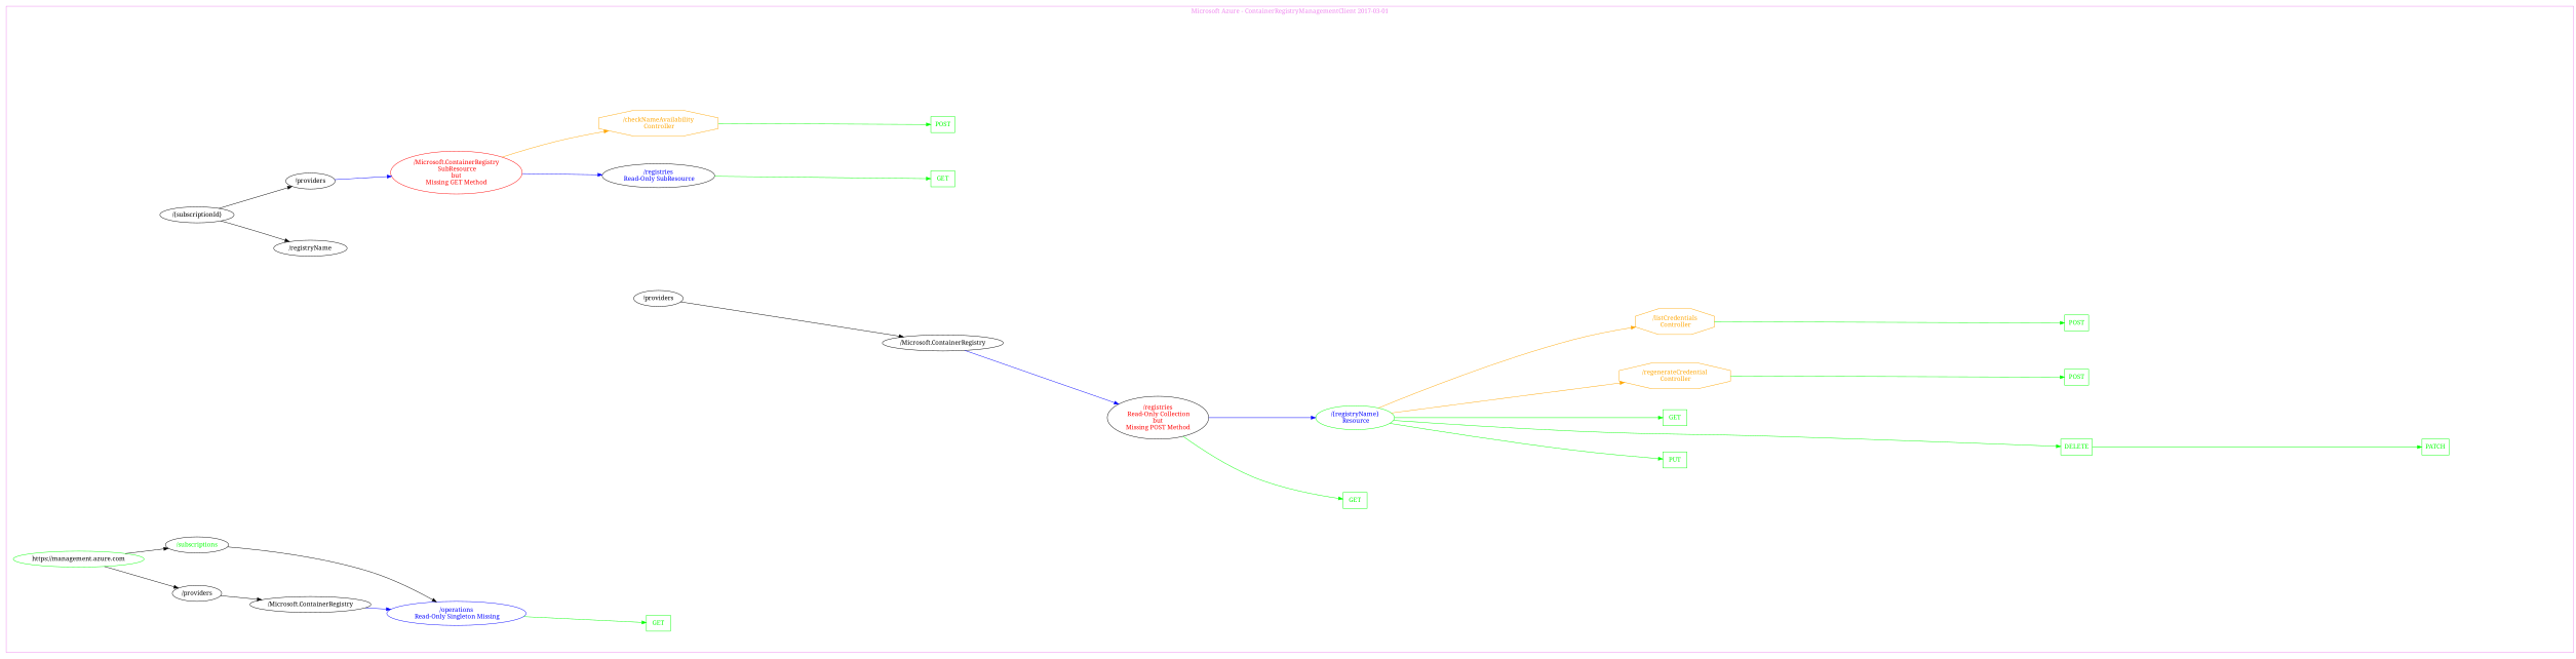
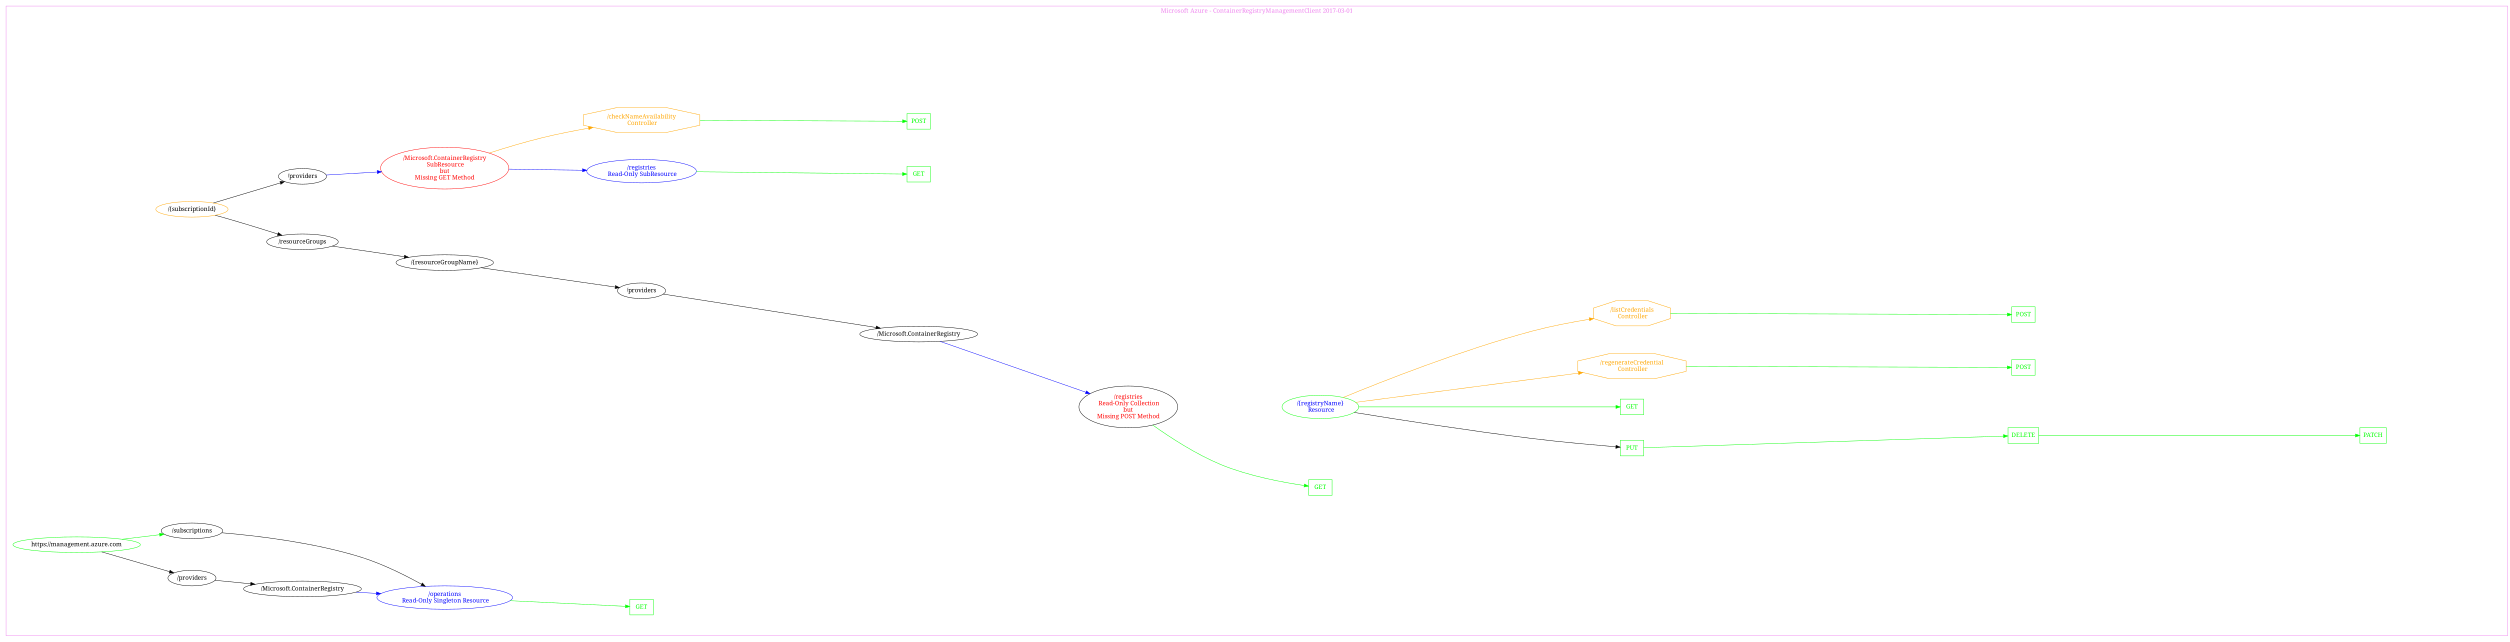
  digraph {
    fontname="Noto Serif"
    rankdir=LR
    node [color=green fontcolor=green fontname="Noto Serif" shape=ellipse]
    edge [color=green fontcolor=green fontname="Noto Serif"]
    n1 [label=GET shape=box]
-   n2 [color=blue fontcolor=blue label="/operations\n Read-Only Singleton Missing"]
+   n2 [color=blue fontcolor=blue label="/operations\n Read-Only Singleton Resource"]
    n3 [color=black fontcolor=black label="/Microsoft.ContainerRegistry"]
    n4 [color=black fontcolor=black label="/providers"]
    n5 [label=GET shape=box]
    n6 [label=PUT shape=box]
    n7 [label=PATCH shape=box]
    n8 [label=DELETE shape=box]
    n9 [label=GET shape=box]
    n10 [label=POST shape=box]
    n11 [color=orange fontcolor=orange label="/regenerateCredential\n Controller" shape=octagon]
    n12 [label=POST shape=box]
    n13 [color=orange fontcolor=orange label="/listCredentials\n Controller" shape=octagon]
    n14 [fontcolor=blue label="/{registryName}\n Resource"]
    n15 [color=black fontcolor=red label="/registries\n Read-Only Collection\nbut\nMissing POST Method"]
    n16 [color=black fontcolor=black label="/Microsoft.ContainerRegistry"]
    n17 [color=black fontcolor=black label="/providers"]
-   n19 [color=black fontcolor=black label="/registryName"]
+   n18 [color=black fontcolor=black label="/{resourceGroupName}"]
+   n19 [color=black fontcolor=black label="/resourceGroups"]
    n20 [label=GET shape=box]
-   n21 [color=black fontcolor=blue label="/registries\n Read-Only SubResource"]
+   n21 [color=blue fontcolor=blue label="/registries\n Read-Only SubResource"]
    n22 [label=POST shape=box]
    n23 [color=orange fontcolor=orange label="/checkNameAvailability\n Controller" shape=octagon]
    n24 [color=red fontcolor=red label="/Microsoft.ContainerRegistry\n SubResource\nbut\nMissing GET Method"]
    n25 [color=black fontcolor=black label="/providers"]
-   n26 [color=black fontcolor=black label="/{subscriptionId}"]
-   n27 [color=black label="/subscriptions"]
+   n26 [color=orange fontcolor=black label="/{subscriptionId}"]
+   n27 [color=black fontcolor=black label="/subscriptions"]
    n28 [fontcolor=black label="https://management.azure.com"]
    subgraph cluster_1 {
      color=violet
      fontcolor=violet
      label="Microsoft Azure - ContainerRegistryManagementClient 2017-03-01"
      subgraph cluster_2 {
        color=white
        fontcolor=white
        label="Microsoft Azure - ContainerRegistryManagementClient 2017-03-01"
        n28
        subgraph cluster_3 {
          color=white
          fontcolor=white
          label="Microsoft Azure - ContainerRegistryManagementClient 2017-03-01"
          n4
          subgraph cluster_4 {
            color=white
            fontcolor=white
            label="Microsoft Azure - ContainerRegistryManagementClient 2017-03-01"
            n3
            subgraph cluster_5 {
              color=white
              fontcolor=white
              label="Microsoft Azure - ContainerRegistryManagementClient 2017-03-01"
              n2
              subgraph cluster_6 {
                color=white
                fontcolor=white
                label="Microsoft Azure - ContainerRegistryManagementClient 2017-03-01"
                n1
              }
            }
          }
        }
        subgraph cluster_7 {
          color=white
          fontcolor=white
          label="Microsoft Azure - ContainerRegistryManagementClient 2017-03-01"
          n27
          subgraph cluster_8 {
            color=white
            fontcolor=white
            label="Microsoft Azure - ContainerRegistryManagementClient 2017-03-01"
            n26
            subgraph cluster_9 {
              color=white
              fontcolor=white
              label="Microsoft Azure - ContainerRegistryManagementClient 2017-03-01"
              n19
              subgraph cluster_10 {
                color=white
                fontcolor=white
                label="Microsoft Azure - ContainerRegistryManagementClient 2017-03-01"
+               n18
                subgraph cluster_11 {
                  color=white
                  fontcolor=white
                  label="Microsoft Azure - ContainerRegistryManagementClient 2017-03-01"
                  n17
                  subgraph cluster_12 {
                    color=white
                    fontcolor=white
                    label="Microsoft Azure - ContainerRegistryManagementClient 2017-03-01"
                    n16
                    subgraph cluster_13 {
                      color=white
                      fontcolor=white
                      label="Microsoft Azure - ContainerRegistryManagementClient 2017-03-01"
                      n15
                      subgraph cluster_14 {
                        color=white
                        fontcolor=white
                        label="Microsoft Azure - ContainerRegistryManagementClient 2017-03-01"
                        n5
                      }
                      subgraph cluster_15 {
                        color=white
                        fontcolor=white
                        label="Microsoft Azure - ContainerRegistryManagementClient 2017-03-01"
                        n14
                        subgraph cluster_16 {
                          color=white
                          fontcolor=white
                          label="Microsoft Azure - ContainerRegistryManagementClient 2017-03-01"
                          n6
                        }
                        subgraph cluster_17 {
                          color=white
                          fontcolor=white
                          label="Microsoft Azure - ContainerRegistryManagementClient 2017-03-01"
                          n7
                        }
                        subgraph cluster_18 {
                          color=white
                          fontcolor=white
                          label="Microsoft Azure - ContainerRegistryManagementClient 2017-03-01"
                          n8
                        }
                        subgraph cluster_19 {
                          color=white
                          fontcolor=white
                          label="Microsoft Azure - ContainerRegistryManagementClient 2017-03-01"
                          n9
                        }
                        subgraph cluster_20 {
                          color=white
                          fontcolor=white
                          label="Microsoft Azure - ContainerRegistryManagementClient 2017-03-01"
                          n11
                          subgraph cluster_21 {
                            color=white
                            fontcolor=white
                            label="Microsoft Azure - ContainerRegistryManagementClient 2017-03-01"
                            n10
                          }
                        }
                        subgraph cluster_22 {
                          color=white
                          fontcolor=white
                          label="Microsoft Azure - ContainerRegistryManagementClient 2017-03-01"
                          n13
                          subgraph cluster_23 {
                            color=white
                            fontcolor=white
                            label="Microsoft Azure - ContainerRegistryManagementClient 2017-03-01"
                            n12
                          }
                        }
                      }
                    }
                  }
                }
              }
            }
            subgraph cluster_24 {
              color=white
              fontcolor=white
              label="Microsoft Azure - ContainerRegistryManagementClient 2017-03-01"
              n25
              subgraph cluster_25 {
                color=white
                fontcolor=white
                label="Microsoft Azure - ContainerRegistryManagementClient 2017-03-01"
                n24
                subgraph cluster_26 {
                  color=white
                  fontcolor=white
                  label="Microsoft Azure - ContainerRegistryManagementClient 2017-03-01"
                  n21
                  subgraph cluster_27 {
                    color=white
                    fontcolor=white
                    label="Microsoft Azure - ContainerRegistryManagementClient 2017-03-01"
                    n20
                  }
                }
                subgraph cluster_28 {
                  color=white
                  fontcolor=white
                  label="Microsoft Azure - ContainerRegistryManagementClient 2017-03-01"
                  n23
                  subgraph cluster_29 {
                    color=white
                    fontcolor=white
                    label="Microsoft Azure - ContainerRegistryManagementClient 2017-03-01"
                    n22
                  }
                }
              }
            }
          }
        }
      }
    }
    n2 -> n1
    n3 -> n2 [color=blue fontcolor=blue]
    n4 -> n3 [color=black fontcolor=black]
    n8 -> n7
    n11 -> n10
    n13 -> n12
-   n14 -> n6
-   n14 -> n8
+   n14 -> n6 [color=black]
+   n6 -> n8
    n14 -> n9
    n14 -> n11 [color=orange fontcolor=orange]
    n14 -> n13 [color=orange fontcolor=orange]
    n15 -> n5
-   n15 -> n14 [color=blue fontcolor=blue]
    n16 -> n15 [color=blue fontcolor=blue]
    n17 -> n16 [color=black fontcolor=black]
+   n18 -> n17 [color=black fontcolor=black]
+   n19 -> n18 [color=black fontcolor=black]
    n21 -> n20
    n23 -> n22
    n24 -> n21 [color=blue fontcolor=blue]
    n24 -> n23 [color=orange fontcolor=orange]
    n25 -> n24 [color=blue fontcolor=blue]
    n26 -> n19 [color=black fontcolor=black]
    n26 -> n25 [color=black fontcolor=black]
    n27 -> n2 [color=black fontcolor=black]
    n28 -> n4 [color=black fontcolor=black]
-   n28 -> n27 [color=black fontcolor=black]
+   n28 -> n27 [fontcolor=black]
  }
